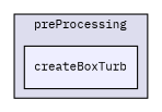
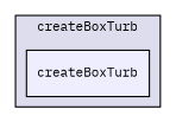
  digraph {
    compound=true
    fontname="IBM Plex Mono"
    n1 [fillcolor="#eeeeff" fontname="IBM Plex Mono" fontsize=10 label=createBoxTurb pencolor=black shape=box style=filled]
    subgraph cluster_1 {
      bgcolor="#ddddee"
      fontsize=10
-     label=preProcessing
+     label=createBoxTurb
      pencolor=black
      n1
    }
  }
